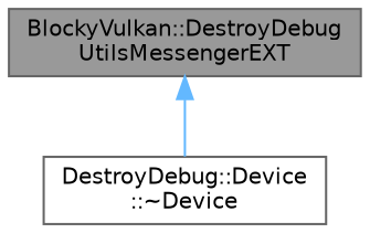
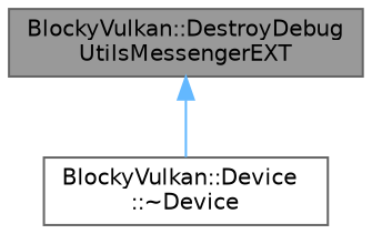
  digraph {
    rankdir=TB
    node [fontname=Helvetica fontsize=10 shape=box style=filled]
    n1 [color=gray40 fillcolor=grey60 fontcolor=black height=0.2 label="BlockyVulkan::DestroyDebug\lUtilsMessengerEXT" width=0.4]
-   n2 [color=grey40 fillcolor=white height=0.2 label="DestroyDebug::Device\l::~Device" width=0.4]
+   n2 [color=grey40 fillcolor=white height=0.2 label="BlockyVulkan::Device\l::~Device" width=0.4]
    n1 -> n2 [color=steelblue1 dir=back fontname=Helvetica fontsize=10 labelfontname=Helvetica labelfontsize=10 style=solid]
  }
